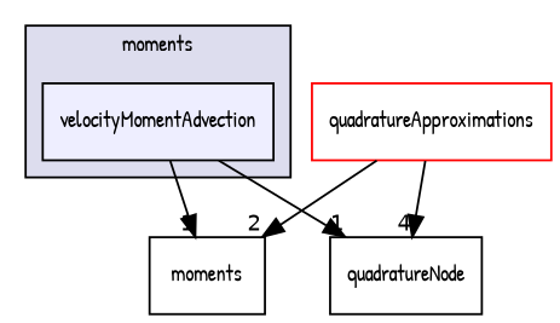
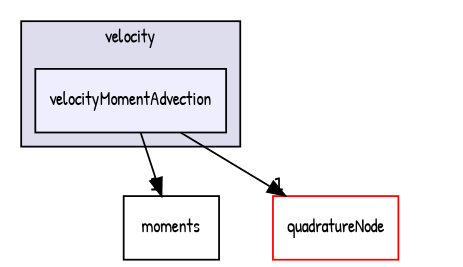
  digraph {
    compound=true
    fontname="Patrick Hand"
    node [fontname="Patrick Hand" fontsize=10 shape=box]
    edge [fontname="Patrick Hand" headlabel=1 labeldistance=1.5 labelfontname=Helvetica labelfontsize=10]
    n1 [fillcolor="#eeeeff" label=velocityMomentAdvection pencolor=black style=filled]
    n2 [label=moments]
-   n3 [color=black label=quadratureNode]
-   n4 [color=red label=quadratureApproximations]
+   n3 [color=red label=quadratureNode]
    subgraph cluster_1 {
      bgcolor="#ddddee"
      fontsize=10
-     label=moments
+     label=velocity
      pencolor=black
      n1
    }
    n1 -> n2
    n1 -> n3
-   n4 -> n2 [headlabel=2]
-   n4 -> n3 [headlabel=4]
  }
